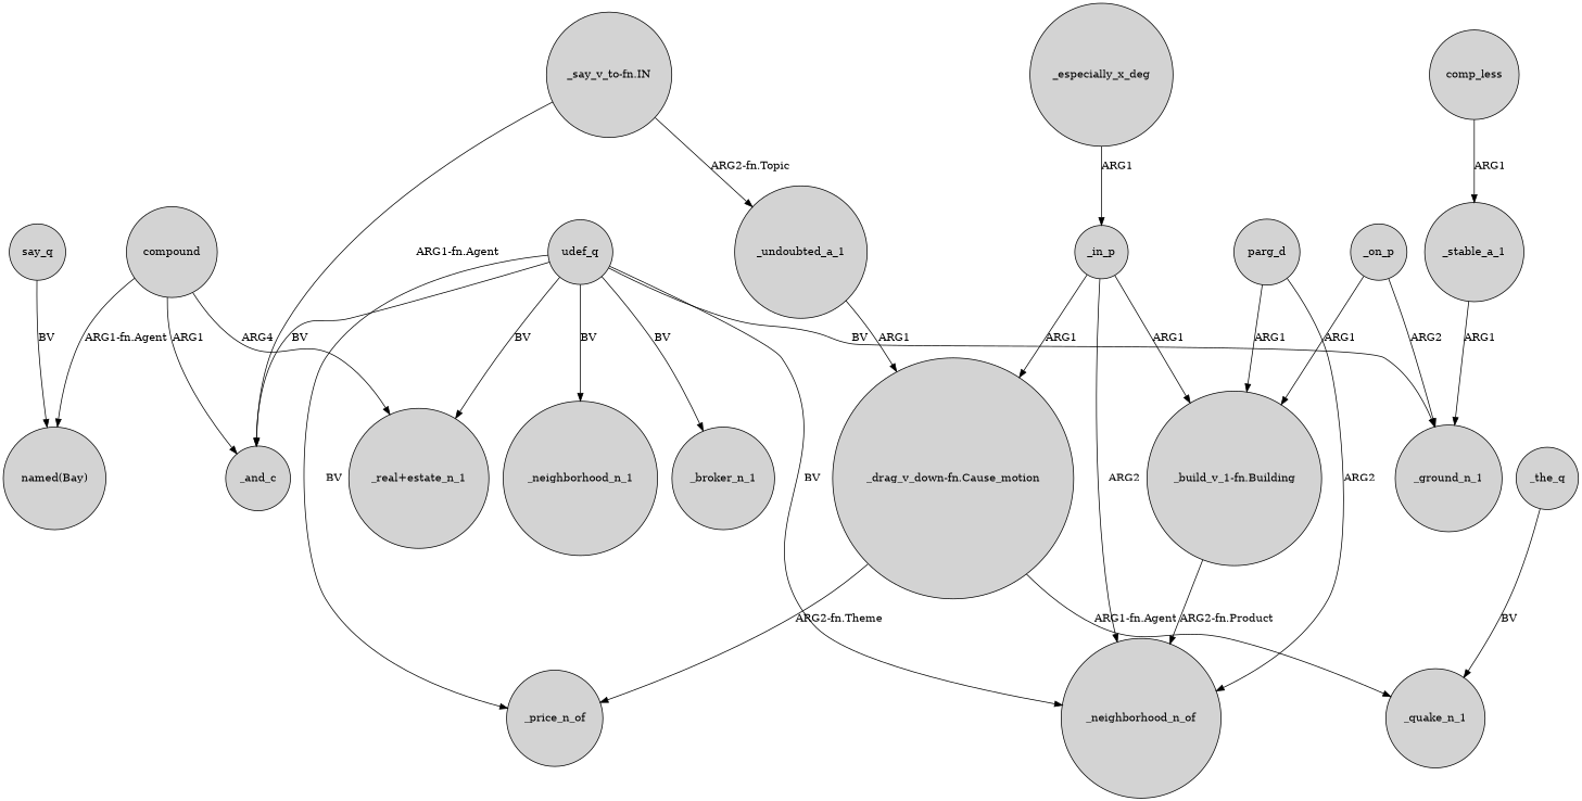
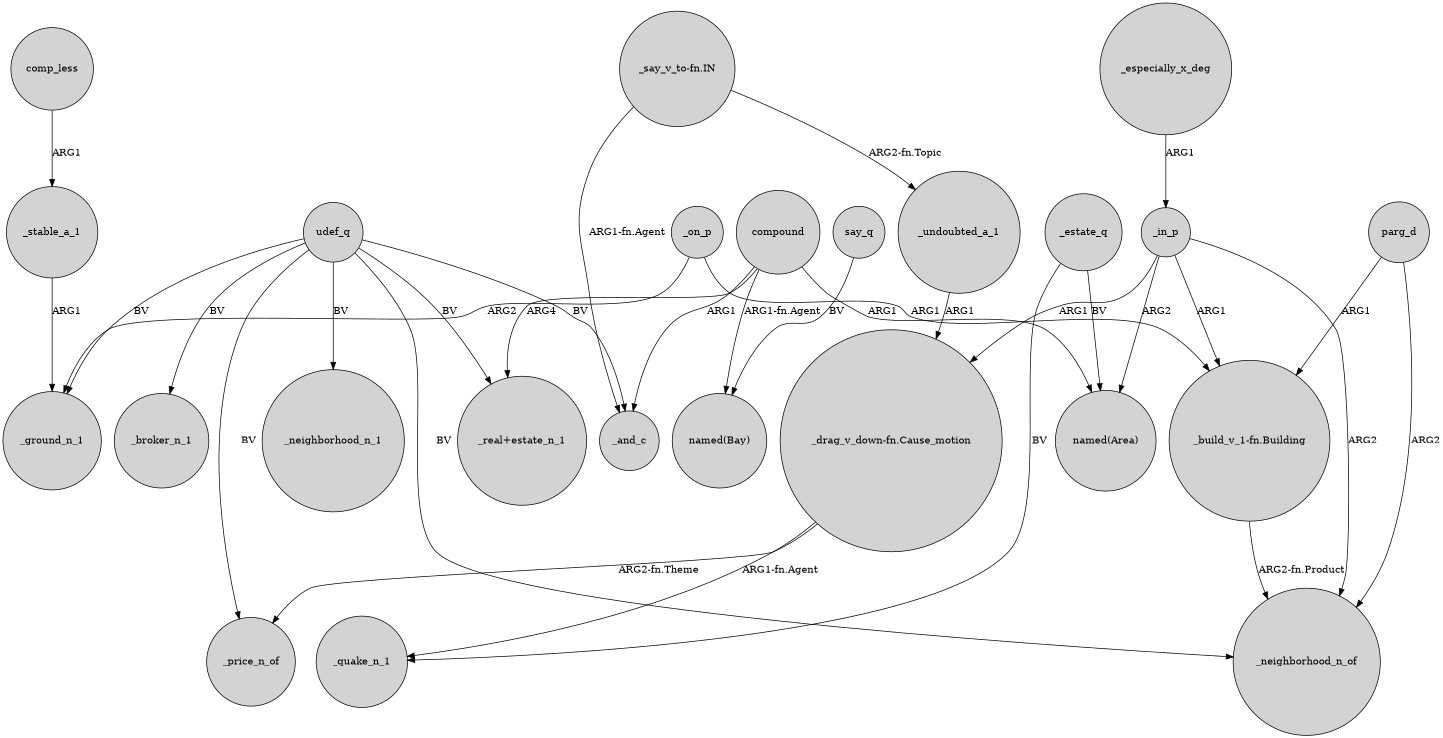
  digraph {
    node [shape=circle style=filled]
    "_drag_v_down-fn.Cause_motion"
    _price_n_of
    _quake_n_1
    udef_q
    _and_c
    _ground_n_1
    "_real+estate_n_1"
    _neighborhood_n_of
    n9 [label=_neighborhood_n_1]
    _broker_n_1
-   _the_q
+   _the_q [label=_estate_q]
+   "named(Area)"
    "_say_v_to-fn.IN"
    _undoubted_a_1
    n15 [label=say_q]
    "named(Bay)"
    comp_less
    _stable_a_1
    _in_p
    "_build_v_1-fn.Building"
    compound
    _on_p
    parg_d
    _especially_x_deg
    "_drag_v_down-fn.Cause_motion" -> _price_n_of [label="ARG2-fn.Theme"]
    "_drag_v_down-fn.Cause_motion" -> _quake_n_1 [label="ARG1-fn.Agent"]
    udef_q -> _price_n_of [label=BV]
    udef_q -> _and_c [label=BV]
    udef_q -> _ground_n_1 [label=BV]
    udef_q -> "_real+estate_n_1" [label=BV]
    udef_q -> _neighborhood_n_of [label=BV]
    udef_q -> n9 [label=BV]
    udef_q -> _broker_n_1 [label=BV]
    _the_q -> _quake_n_1 [label=BV]
+   _the_q -> "named(Area)" [label=BV]
    "_say_v_to-fn.IN" -> _and_c [label="ARG1-fn.Agent"]
    "_say_v_to-fn.IN" -> _undoubted_a_1 [label="ARG2-fn.Topic"]
    _undoubted_a_1 -> "_drag_v_down-fn.Cause_motion" [label=ARG1]
    n15 -> "named(Bay)" [label=BV]
    comp_less -> _stable_a_1 [label=ARG1]
    _stable_a_1 -> _ground_n_1 [label=ARG1]
    _in_p -> "_drag_v_down-fn.Cause_motion" [label=ARG1]
    _in_p -> _neighborhood_n_of [label=ARG2]
+   _in_p -> "named(Area)" [label=ARG2]
    _in_p -> "_build_v_1-fn.Building" [label=ARG1]
    "_build_v_1-fn.Building" -> _neighborhood_n_of [label="ARG2-fn.Product"]
    compound -> _and_c [label=ARG1]
    compound -> "_real+estate_n_1" [label=ARG4]
+   compound -> "named(Area)" [label=ARG1]
    compound -> "named(Bay)" [label="ARG1-fn.Agent"]
    _on_p -> _ground_n_1 [label=ARG2]
    _on_p -> "_build_v_1-fn.Building" [label=ARG1]
    parg_d -> _neighborhood_n_of [label=ARG2]
    parg_d -> "_build_v_1-fn.Building" [label=ARG1]
    _especially_x_deg -> _in_p [label=ARG1]
  }
